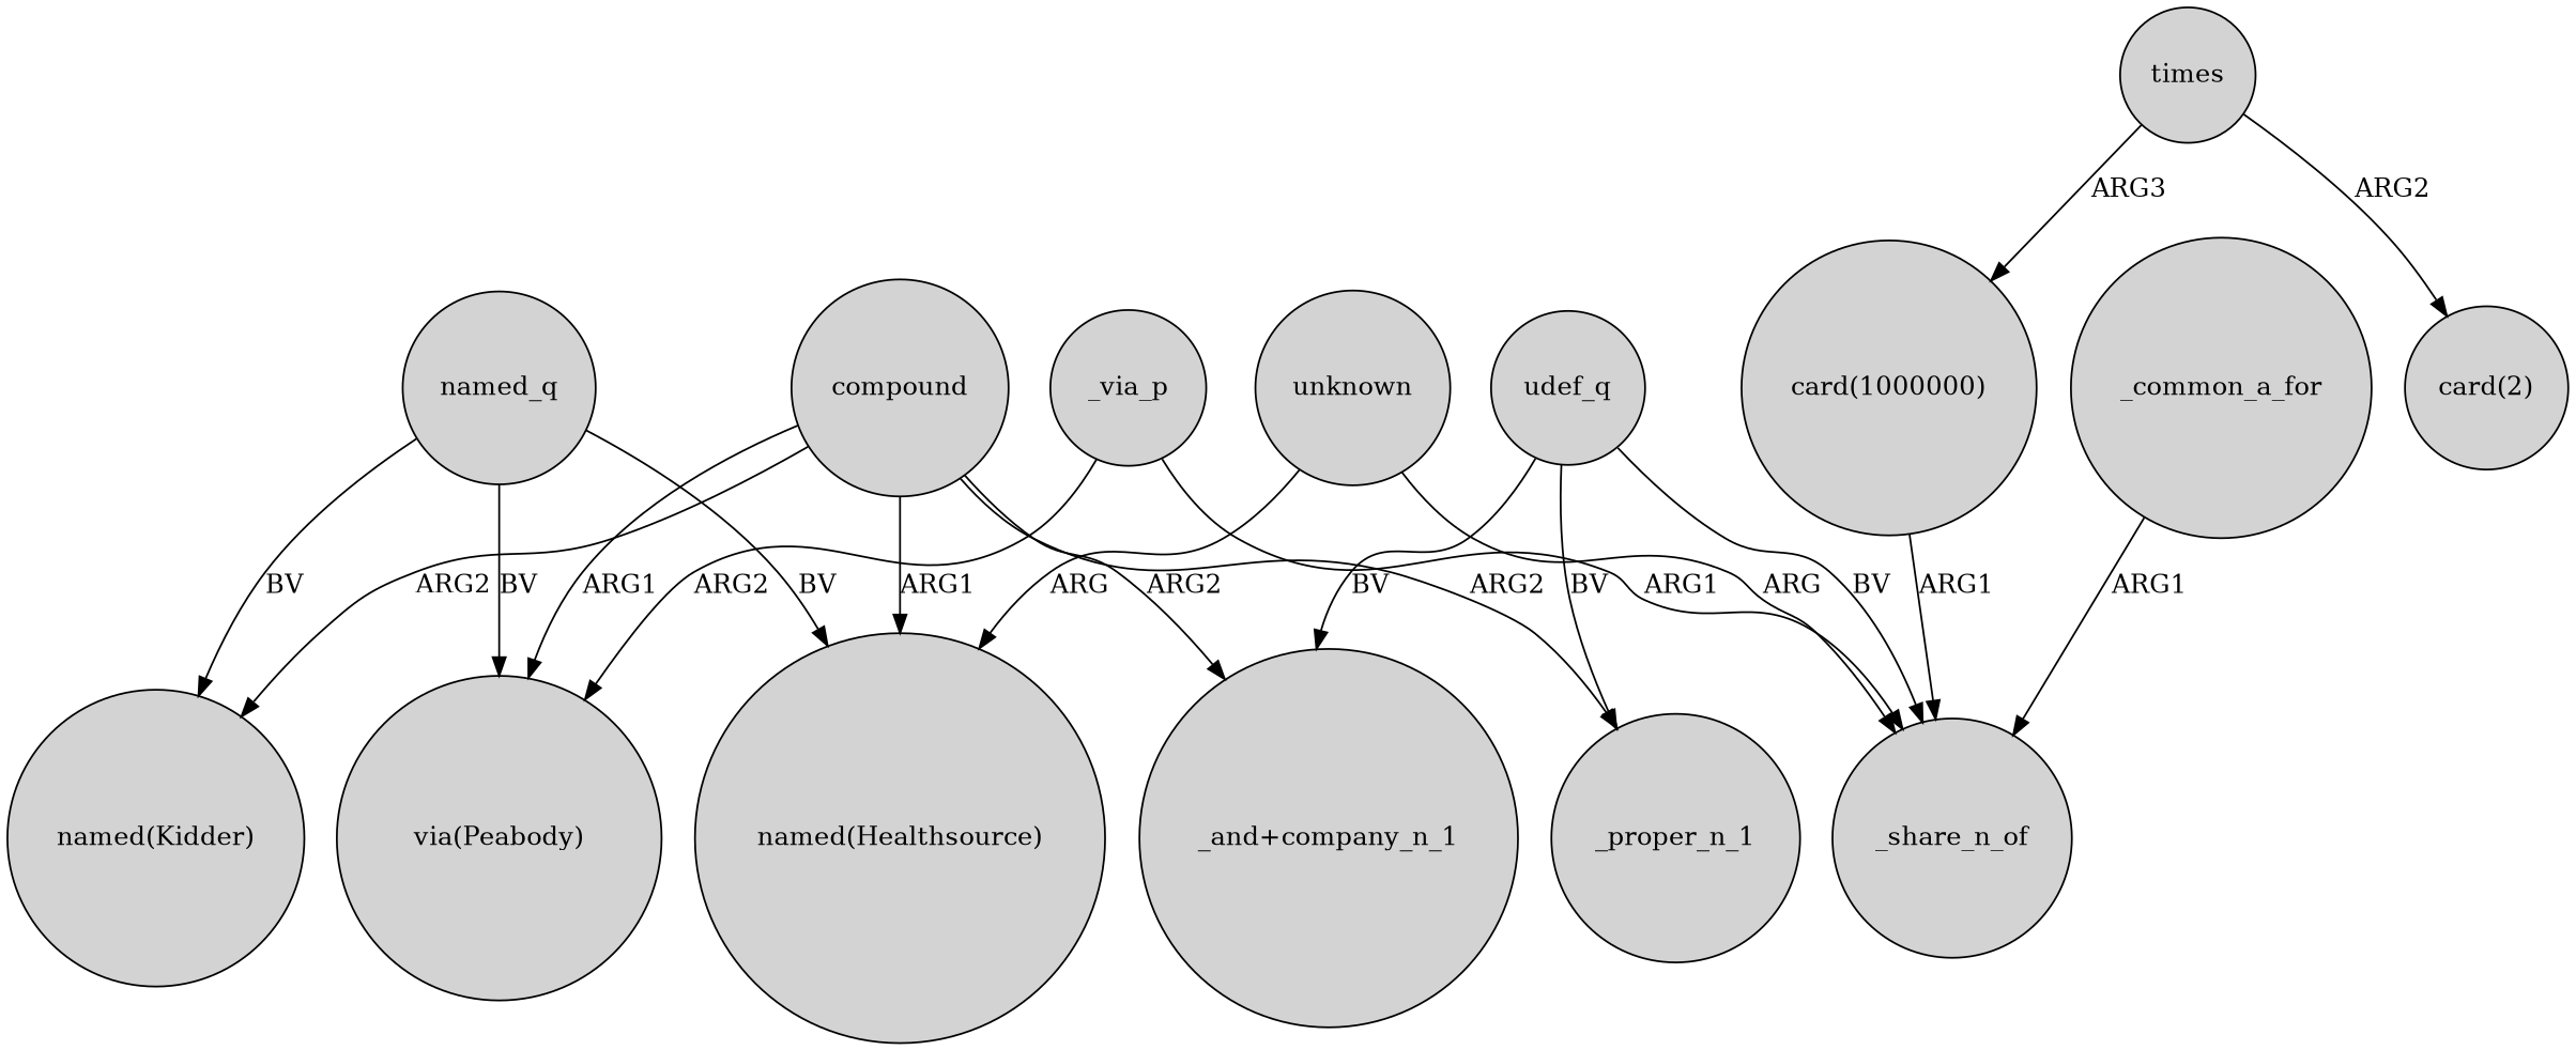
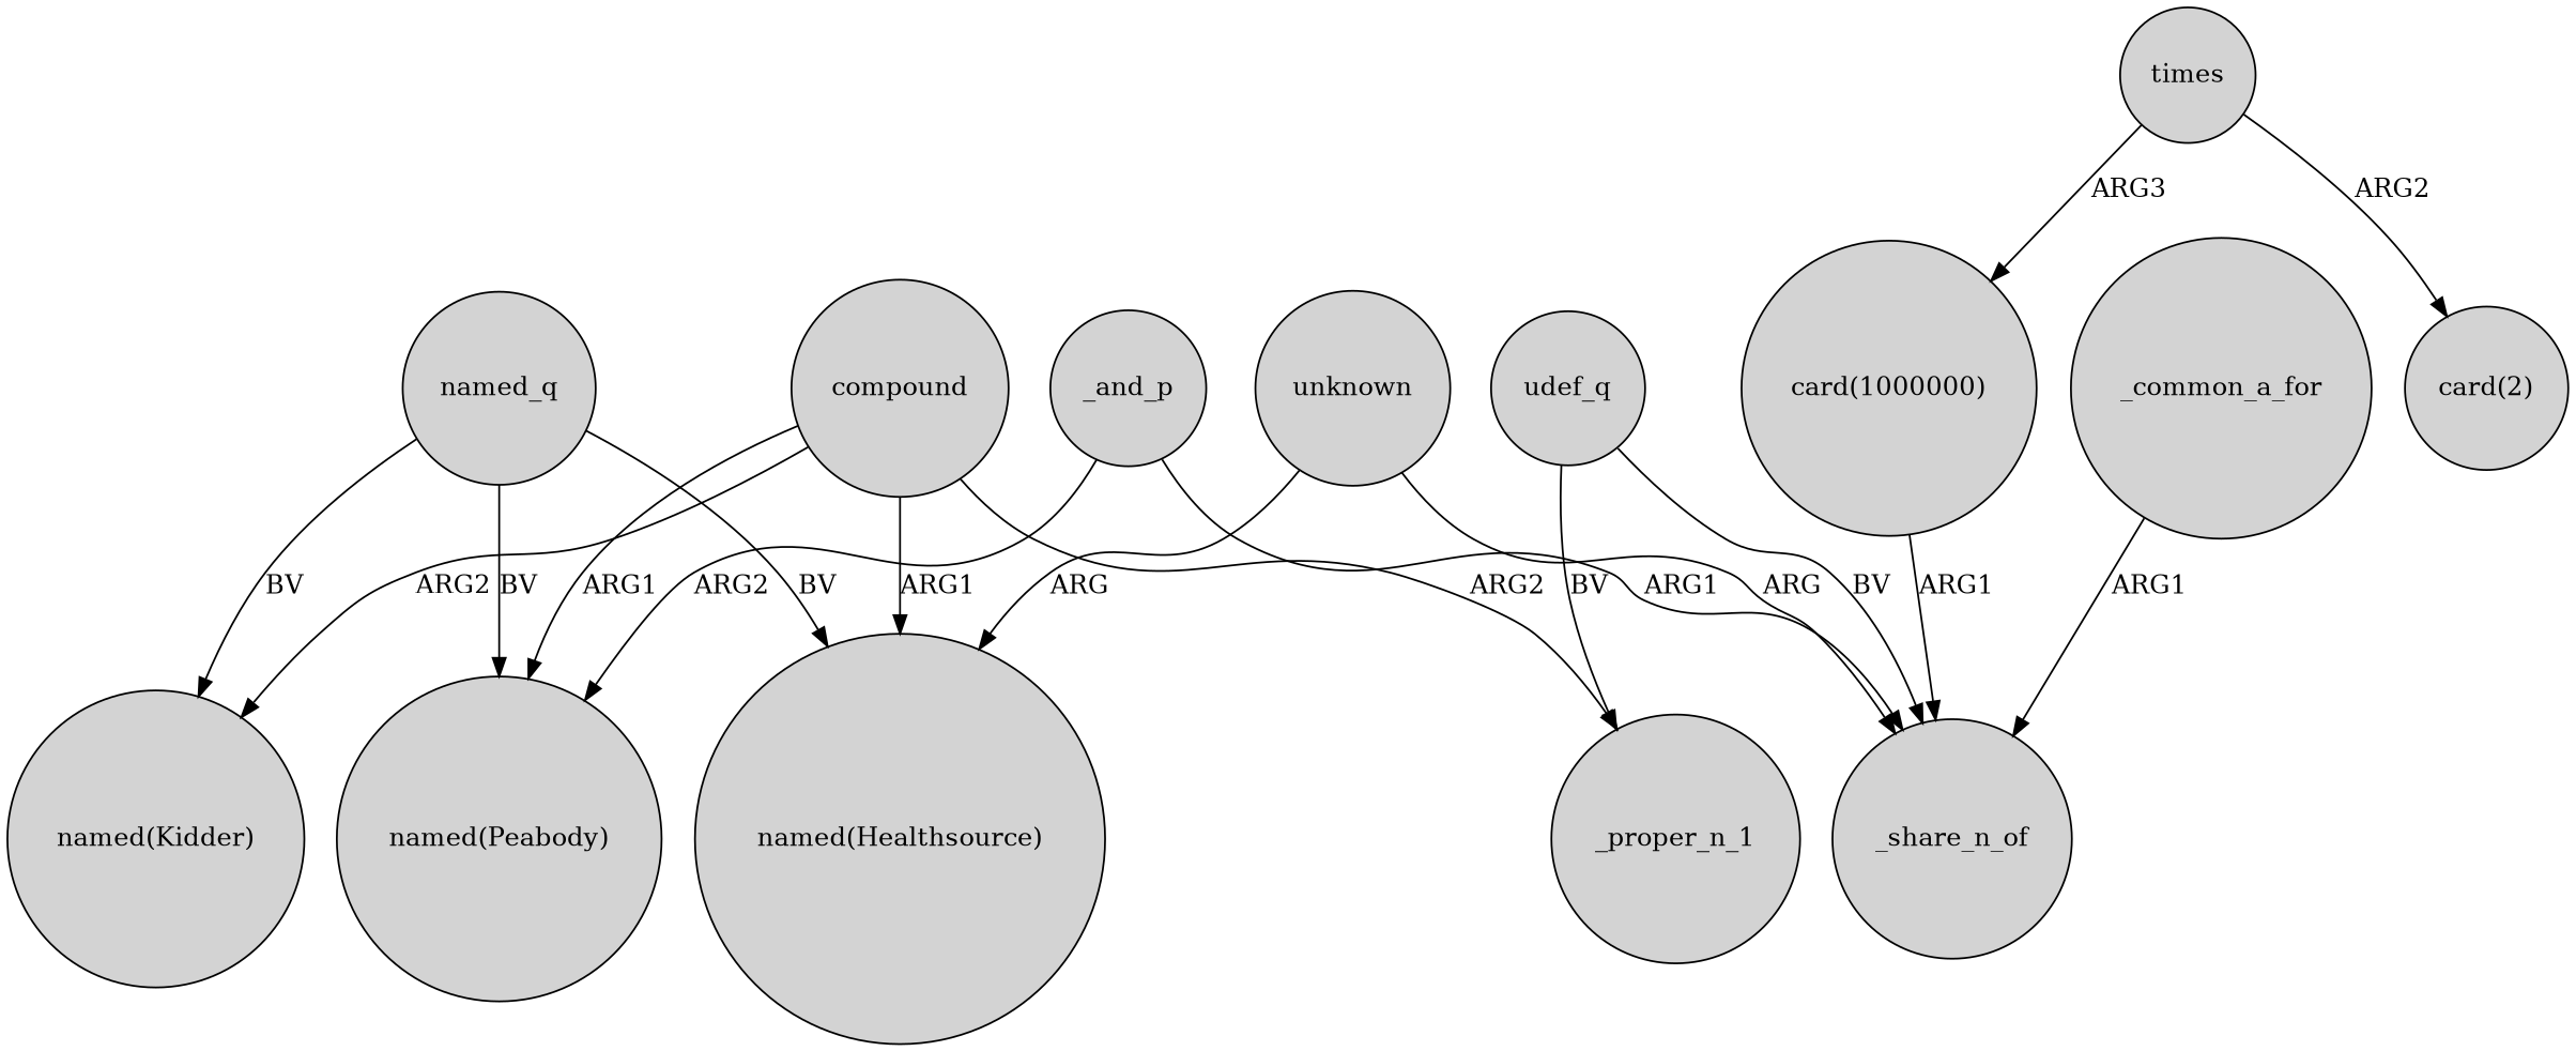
  digraph {
    node [shape=circle style=filled]
    unknown
    "named(Healthsource)"
    _share_n_of
    compound
    "named(Kidder)"
    n6 [label=_proper_n_1]
-   "named(Peabody)" [label="via(Peabody)"]
-   "_and+company_n_1"
+   "named(Peabody)"
    udef_q
-   _via_p
+   _via_p [label=_and_p]
    n11 [label=named_q]
    times
    "card(1000000)"
    "card(2)"
    _common_a_for
    unknown -> "named(Healthsource)" [label=ARG]
    unknown -> _share_n_of [label=ARG]
    compound -> "named(Healthsource)" [label=ARG1]
    compound -> "named(Kidder)" [label=ARG2]
    compound -> n6 [label=ARG2]
    compound -> "named(Peabody)" [label=ARG1]
-   compound -> "_and+company_n_1" [label=ARG2]
    udef_q -> _share_n_of [label=BV]
    udef_q -> n6 [label=BV]
-   udef_q -> "_and+company_n_1" [label=BV]
    _via_p -> _share_n_of [label=ARG1]
    _via_p -> "named(Peabody)" [label=ARG2]
    n11 -> "named(Healthsource)" [label=BV]
    n11 -> "named(Kidder)" [label=BV]
    n11 -> "named(Peabody)" [label=BV]
    times -> "card(1000000)" [label=ARG3]
    times -> "card(2)" [label=ARG2]
    "card(1000000)" -> _share_n_of [label=ARG1]
    _common_a_for -> _share_n_of [label=ARG1]
  }
